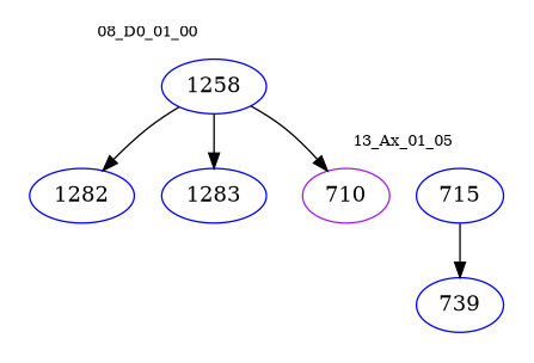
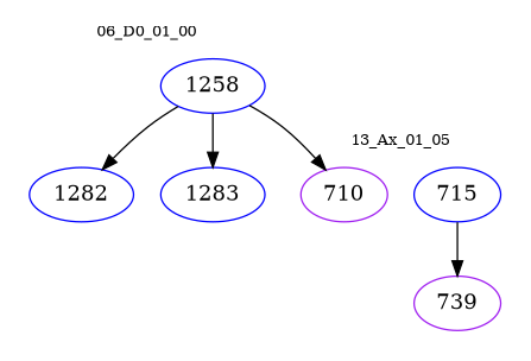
  digraph {
    node [color=blue]
    edge [color=black]
    n1 [label=715]
-   n2 [label=739]
+   n2 [color=purple label=739]
    n3 [color=purple label=710]
    n4 [label=1258]
    n5 [label=1282]
    n6 [label=1283]
    subgraph cluster_1 {
      color=white
      fontsize=10
      label="13_Ax_01_05"
      n1
      n2
      n3
    }
    subgraph cluster_2 {
      color=white
      fontsize=10
-     label="08_D0_01_00"
+     label="06_D0_01_00"
      n4
      n5
      n6
    }
    n1 -> n2
    n4 -> n3
    n4 -> n5
    n4 -> n6
  }
